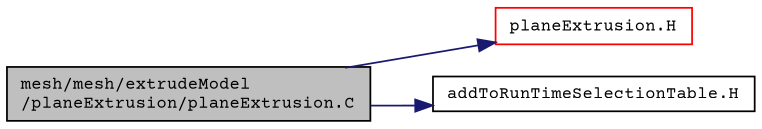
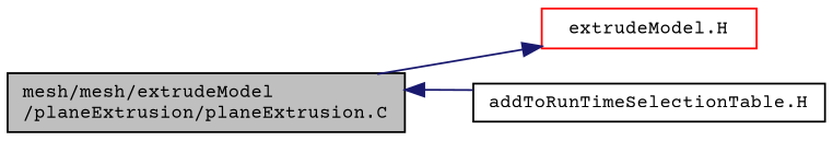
  digraph {
    fontname="Courier Prime"
    rankdir=LR
    node [color=black fontname="Courier Prime" fontsize=10 shape=record]
    edge [color=midnightblue fontname="Courier Prime" fontsize=10 labelfontname=Helvetica labelfontsize=10 style=solid]
    n1 [fillcolor=grey75 fontcolor=black height=0.2 label="mesh/mesh/extrudeModel\l/planeExtrusion/planeExtrusion.C" style=filled width=0.4]
-   n2 [color=red height=0.2 label="planeExtrusion.H" width=0.4]
+   n2 [color=red height=0.2 label="extrudeModel.H" width=0.4]
    n3 [height=0.2 label="addToRunTimeSelectionTable.H" width=0.4]
    n1 -> n2
-   n1 -> n3
+   n3 -> n1
  }
